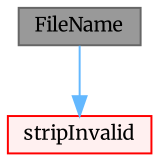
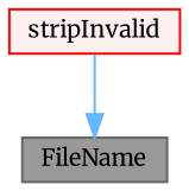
  digraph {
    rankdir=TB
    fontname=Merriweather
    node [fontname=Merriweather fontsize=10 shape=box style=filled]
    n1 [color=gray40 fillcolor=grey60 fontcolor=black height=0.2 label=FileName width=0.4]
    n2 [color=red fillcolor="#FFF0F0" height=0.2 label=stripInvalid width=0.4]
-   n1 -> n2 [color=steelblue1 fontname=Merriweather fontsize=10 labelfontname=Helvetica labelfontsize=10 style=solid]
+   n2 -> n1 [color=steelblue1 fontname=Merriweather fontsize=10 labelfontname=Helvetica labelfontsize=10 style=solid]
  }
